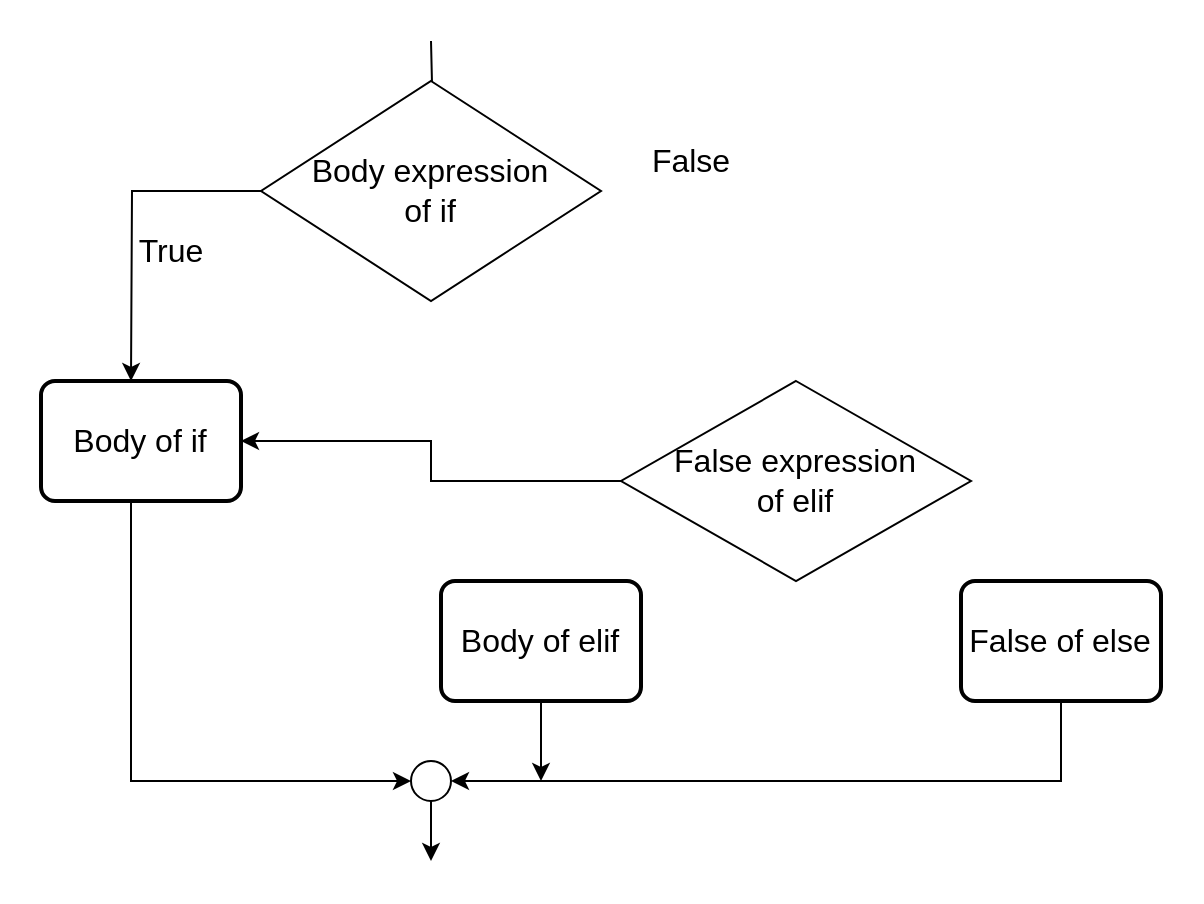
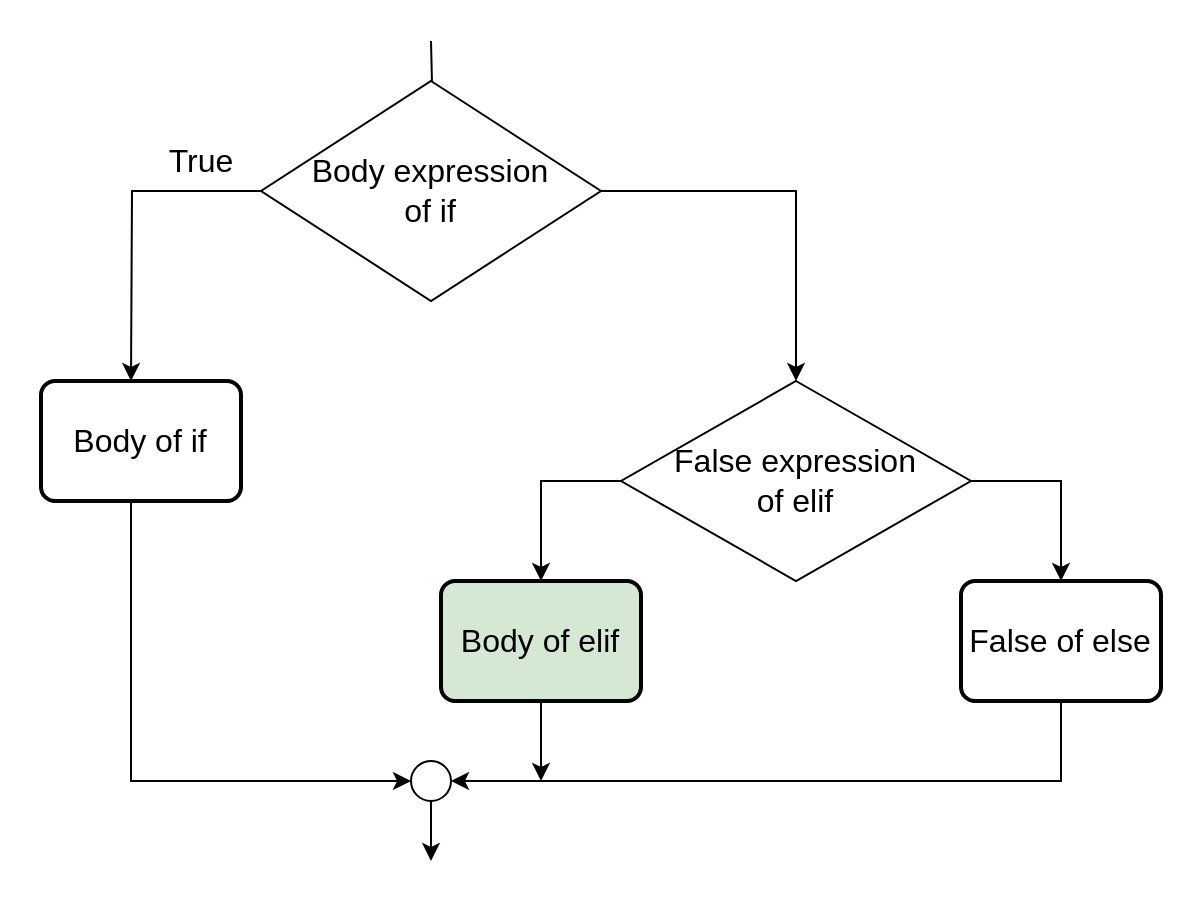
  <mxCell id="0" />
  <mxCell id="1" parent="0" />
  <mxCell id="2" value="" style="edgeStyle=orthogonalEdgeStyle;rounded=0;orthogonalLoop=1;jettySize=auto;html=1;" edge="1" parent="1" target="5"><mxGeometry relative="1" as="geometry"><mxPoint x="215" y="20" as="sourcePoint" /></mxGeometry></mxCell>
  <mxCell id="3" style="edgeStyle=orthogonalEdgeStyle;rounded=0;orthogonalLoop=1;jettySize=auto;html=1;entryX=0.5;entryY=0;entryDx=0;entryDy=0;" edge="1" parent="1" source="5"><mxGeometry relative="1" as="geometry"><mxPoint x="65" y="190" as="targetPoint" /></mxGeometry></mxCell>
+ <mxCell id="4" style="edgeStyle=orthogonalEdgeStyle;rounded=0;orthogonalLoop=1;jettySize=auto;html=1;fontSize=16;exitX=1;exitY=0.5;exitDx=0;exitDy=0;entryX=0.5;entryY=0;entryDx=0;entryDy=0;" edge="1" parent="1" source="5" target="18"><mxGeometry relative="1" as="geometry"><mxPoint x="350" y="190" as="targetPoint" /><Array as="points"><mxPoint x="398" y="95" /></Array></mxGeometry></mxCell>
  <mxCell id="5" value="Body expression&lt;br&gt;of if&lt;br&gt;" style="rhombus;whiteSpace=wrap;html=1;fontSize=16;" vertex="1" parent="1"><mxGeometry x="130" y="40" width="170" height="110" as="geometry" /></mxCell>
  <mxCell id="6" style="edgeStyle=orthogonalEdgeStyle;rounded=0;orthogonalLoop=1;jettySize=auto;html=1;exitX=0.5;exitY=1;exitDx=0;exitDy=0;entryX=0;entryY=0.5;entryDx=0;entryDy=0;" edge="1" parent="1" target="12"><mxGeometry relative="1" as="geometry"><mxPoint x="205" y="290" as="targetPoint" /><mxPoint x="65" y="250" as="sourcePoint" /><Array as="points"><mxPoint x="65" y="390" /></Array></mxGeometry></mxCell>
- <mxCell id="7" value="True" style="text;html=1;resizable=0;autosize=1;align=center;verticalAlign=middle;points=[];fillColor=none;strokeColor=none;rounded=0;fontSize=16;" vertex="1" parent="1"><mxGeometry x="65" y="115" width="40" height="20" as="geometry" /></mxCell>
- <mxCell id="8" value="False" style="text;html=1;resizable=0;autosize=1;align=center;verticalAlign=middle;points=[];fillColor=none;strokeColor=none;rounded=0;fontSize=16;" vertex="1" parent="1"><mxGeometry x="320" y="70" width="50" height="20" as="geometry" /></mxCell>
+ <mxCell id="7" value="True" style="text;html=1;resizable=0;autosize=1;align=center;verticalAlign=middle;points=[];fillColor=none;strokeColor=none;rounded=0;fontSize=16;" vertex="1" parent="1"><mxGeometry x="80" y="70" width="40" height="20" as="geometry" /></mxCell>
  <mxCell id="9" style="edgeStyle=orthogonalEdgeStyle;rounded=0;orthogonalLoop=1;jettySize=auto;html=1;fontSize=16;exitX=0.5;exitY=1;exitDx=0;exitDy=0;" edge="1" parent="1" source="12"><mxGeometry relative="1" as="geometry"><mxPoint x="360" y="310" as="sourcePoint" /><mxPoint x="215" y="430" as="targetPoint" /></mxGeometry></mxCell>
  <mxCell id="10" value="Body of if" style="rounded=1;whiteSpace=wrap;html=1;absoluteArcSize=1;arcSize=14;strokeWidth=2;fontSize=16;" vertex="1" parent="1"><mxGeometry x="20" y="190" width="100" height="60" as="geometry" /></mxCell>
- <mxCell id="11" value="Body of elif" style="rounded=1;whiteSpace=wrap;html=1;absoluteArcSize=1;arcSize=14;strokeWidth=2;fontSize=16;" vertex="1" parent="1"><mxGeometry x="220" y="290" width="100" height="60" as="geometry" /></mxCell>
+ <mxCell id="11" value="Body of elif" style="rounded=1;whiteSpace=wrap;html=1;absoluteArcSize=1;arcSize=14;strokeWidth=2;fontSize=16;fillColor=#d5e8d4;" vertex="1" parent="1"><mxGeometry x="220" y="290" width="100" height="60" as="geometry" /></mxCell>
  <mxCell id="12" value="" style="ellipse;whiteSpace=wrap;html=1;aspect=fixed;fontSize=16;" vertex="1" parent="1"><mxGeometry x="205" y="380" width="20" height="20" as="geometry" /></mxCell>
  <mxCell id="13" style="edgeStyle=orthogonalEdgeStyle;rounded=0;orthogonalLoop=1;jettySize=auto;html=1;fontSize=16;exitX=0.5;exitY=1;exitDx=0;exitDy=0;" edge="1" parent="1" source="11"><mxGeometry relative="1" as="geometry"><mxPoint x="350" y="250" as="sourcePoint" /><mxPoint x="270" y="390" as="targetPoint" /></mxGeometry></mxCell>
  <mxCell id="14" style="edgeStyle=orthogonalEdgeStyle;rounded=0;orthogonalLoop=1;jettySize=auto;html=1;entryX=1;entryY=0.5;entryDx=0;entryDy=0;fontSize=16;exitX=0.5;exitY=1;exitDx=0;exitDy=0;" edge="1" parent="1" source="15" target="12"><mxGeometry relative="1" as="geometry" /></mxCell>
  <mxCell id="15" value="False of else" style="rounded=1;whiteSpace=wrap;html=1;absoluteArcSize=1;arcSize=14;strokeWidth=2;fontSize=16;" vertex="1" parent="1"><mxGeometry x="480" y="290" width="100" height="60" as="geometry" /></mxCell>
- <mxCell id="17" style="edgeStyle=orthogonalEdgeStyle;rounded=0;orthogonalLoop=1;jettySize=auto;html=1;fontSize=16;exitX=0;exitY=0.5;exitDx=0;exitDy=0;" edge="1" parent="1" source="18" target="10"><mxGeometry relative="1" as="geometry" /></mxCell>
+ <mxCell id="16" value="" style="edgeStyle=orthogonalEdgeStyle;rounded=0;orthogonalLoop=1;jettySize=auto;html=1;fontSize=16;entryX=0.5;entryY=0;entryDx=0;entryDy=0;exitX=1;exitY=0.5;exitDx=0;exitDy=0;" edge="1" parent="1" source="18" target="15"><mxGeometry relative="1" as="geometry"><mxPoint x="565" y="240" as="targetPoint" /></mxGeometry></mxCell>
+ <mxCell id="17" style="edgeStyle=orthogonalEdgeStyle;rounded=0;orthogonalLoop=1;jettySize=auto;html=1;entryX=0.5;entryY=0;entryDx=0;entryDy=0;fontSize=16;exitX=0;exitY=0.5;exitDx=0;exitDy=0;" edge="1" parent="1" source="18" target="11"><mxGeometry relative="1" as="geometry" /></mxCell>
  <mxCell id="18" value="False expression&lt;br&gt;of elif&lt;br&gt;" style="rhombus;whiteSpace=wrap;html=1;fontSize=16;" vertex="1" parent="1"><mxGeometry x="310" y="190" width="175" height="100" as="geometry" /></mxCell>
